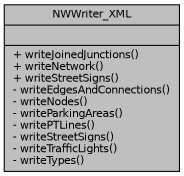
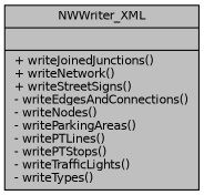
  digraph {
-   n1 [color=black fillcolor=grey75 fontcolor=black fontname=Helvetica fontsize=10 height=0.2 label="{NWWriter_XML\n||+ writeJoinedJunctions()\l+ writeNetwork()\l+ writeStreetSigns()\l- writeEdgesAndConnections()\l- writeNodes()\l- writeParkingAreas()\l- writePTLines()\l- writeStreetSigns()\l- writeTrafficLights()\l- writeTypes()\l}" shape=record style=filled width=0.4]
+   n1 [color=black fillcolor=grey75 fontcolor=black fontname=Helvetica fontsize=10 height=0.2 label="{NWWriter_XML\n||+ writeJoinedJunctions()\l+ writeNetwork()\l+ writeStreetSigns()\l- writeEdgesAndConnections()\l- writeNodes()\l- writeParkingAreas()\l- writePTLines()\l- writePTStops()\l- writeTrafficLights()\l- writeTypes()\l}" shape=record style=filled width=0.4]
  }
